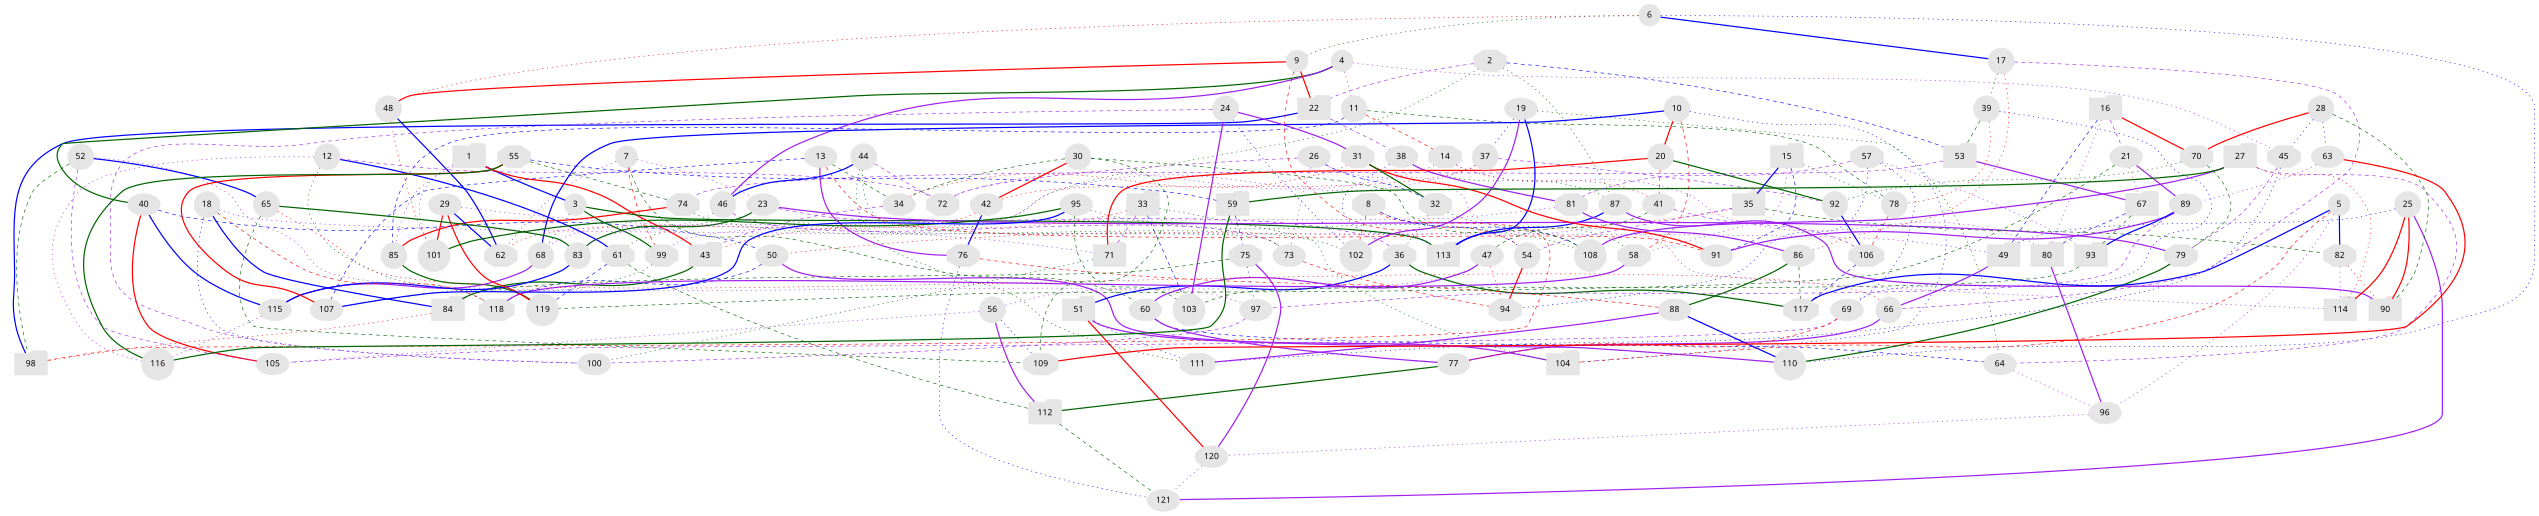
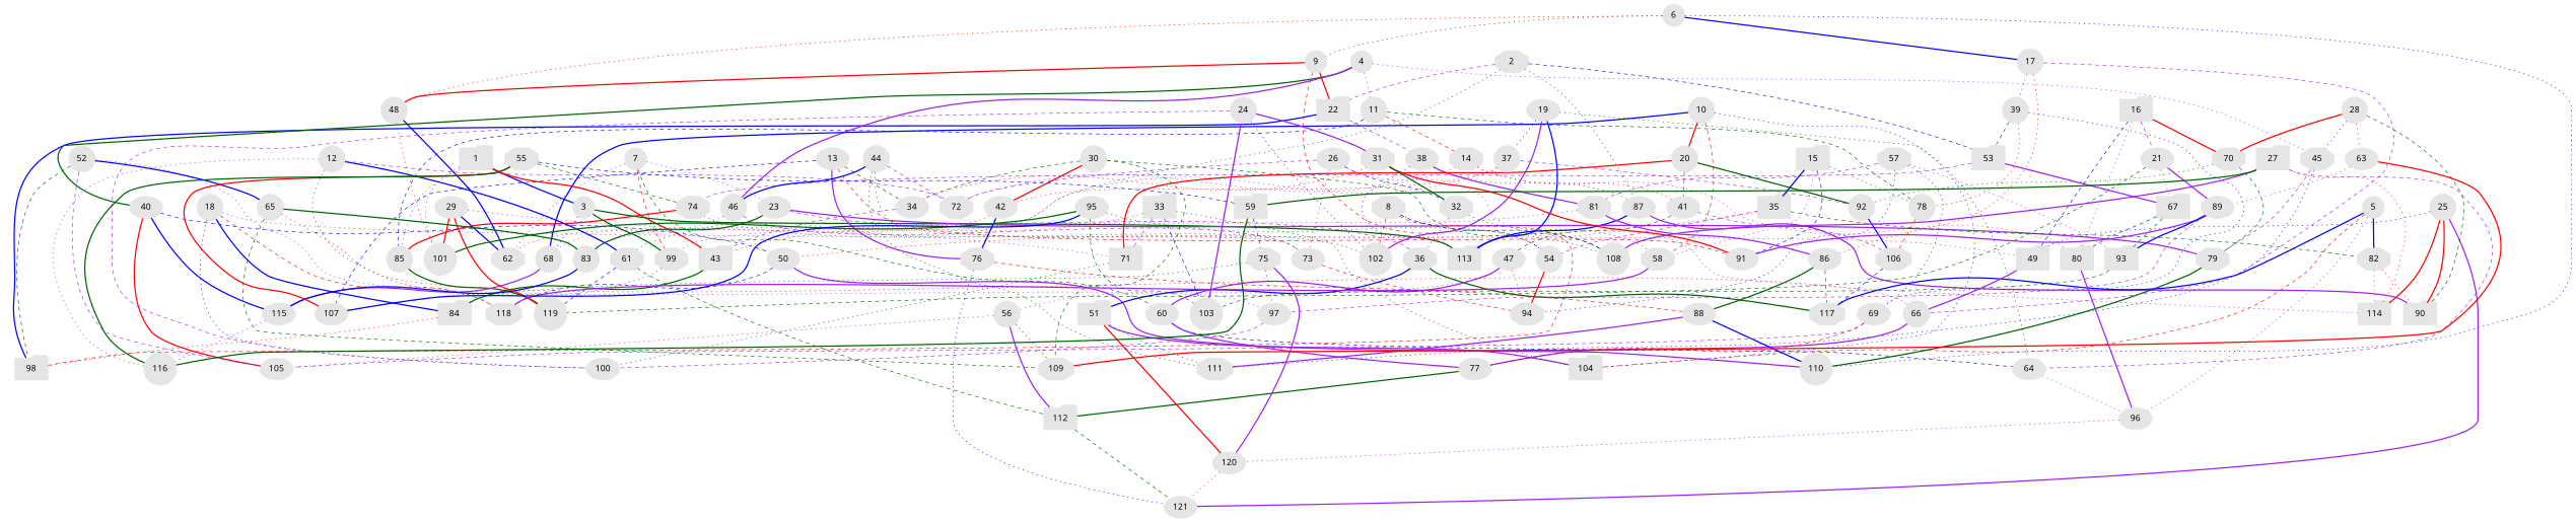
  graph {
    fontname="Noto Sans"
    node [color=gray90 fontname="Noto Sans" shape=circle style=filled]
    edge [color=purple fontname="Noto Sans" style=bold]
    1 [shape=folder]
    3
    43 [shape=folder]
    85
    101
    68
    99 [shape=octagon]
    113 [shape=folder]
    84 [shape=folder]
    119
    2 [shape=octagon]
    22 [shape=folder]
    53 [shape=folder]
    61 [shape=octagon]
    87 [shape=ellipse]
    98 [shape=folder]
    38 [shape=ellipse]
    67 [shape=folder]
    74 [shape=octagon]
    112 [shape=folder]
    90 [shape=folder]
    115 [shape=ellipse]
    107 [shape=ellipse]
    4
    11
    40 [shape=ellipse]
    45 [shape=octagon]
    46
    14 [shape=octagon]
    78
    50 [shape=ellipse]
    105 [shape=ellipse]
    79 [shape=octagon]
    111 [shape=octagon]
    73 [shape=ellipse]
    82 [shape=octagon]
    5
    96 [shape=ellipse]
    104 [shape=folder]
    117 [shape=octagon]
    114 [shape=folder]
    120 [shape=ellipse]
    6
    9
    17
    48
    110
    54
    39
    66
    86 [shape=ellipse]
    62 [shape=octagon]
    7
    23 [shape=ellipse]
    60 [shape=ellipse]
    36 [shape=octagon]
    83
    64 [shape=ellipse]
    77 [shape=ellipse]
    8 [shape=octagon]
    102
    108
    94 [shape=octagon]
    10
    20
    58 [shape=octagon]
    41 [shape=ellipse]
    71 [shape=folder]
    92
    118 [shape=octagon]
    72 [shape=octagon]
    80 [shape=folder]
    106 [shape=octagon]
    12
    116
    13 [shape=ellipse]
    34 [shape=ellipse]
    76 [shape=octagon]
    91 [shape=ellipse]
    121 [shape=ellipse]
    88 [shape=ellipse]
    47 [shape=ellipse]
    15 [shape=folder]
    35 [shape=folder]
    16 [shape=folder]
    21 [shape=ellipse]
    49 [shape=folder]
    70 [shape=octagon]
    89 [shape=ellipse]
    69 [shape=ellipse]
    18
    100 [shape=ellipse]
    19 [shape=ellipse]
    37
    42 [shape=ellipse]
    93 [shape=folder]
    97 [shape=ellipse]
    81 [shape=octagon]
    51 [shape=folder]
    24
    31 [shape=octagon]
    103
    32 [shape=octagon]
    25
    26 [shape=ellipse]
    27 [shape=folder]
    59 [shape=folder]
    75 [shape=octagon]
    28
    63 [shape=ellipse]
    109 [shape=octagon]
    29 [shape=ellipse]
    30
    33 [shape=folder]
    56
    44
    52
    65
    55 [shape=octagon]
    57 [shape=octagon]
    95 [shape=ellipse]
    1 -- 3 [color=blue]
    1 -- 43 [color=red]
    1 -- 85 [style=dotted]
    1 -- 101 [style=dotted]
    3 -- 68 [color=blue style=dotted]
    3 -- 99 [color=darkgreen]
    3 -- 113 [color=darkgreen]
    43 -- 84 [color=darkgreen]
    85 -- 119 [color=darkgreen]
    68 -- 115
    99 -- 107 [color=darkgreen style=dotted]
    84 -- 98 [color=red style=dotted]
    2 -- 22 [style=dashed]
    2 -- 53 [color=blue style=dashed]
    2 -- 61 [color=darkgreen style=dotted]
    2 -- 87 [color=darkgreen style=dotted]
    22 -- 98 [color=blue]
    22 -- 38 [style=dashed]
    53 -- 67
    53 -- 74 [style=dashed]
    61 -- 119 [color=blue style=dashed]
    61 -- 112 [color=darkgreen style=dashed]
    87 -- 113 [color=blue]
    87 -- 90
    38 -- 113 [color=blue style=dotted]
    38 -- 87 [color=darkgreen style=dotted]
    38 -- 81
    67 -- 80 [color=blue style=dashed]
    67 -- 93 [color=darkgreen style=dashed]
    74 -- 85 [color=red]
    74 -- 102 [color=darkgreen style=dotted]
    112 -- 121 [color=darkgreen style=dashed]
    115 -- 116 [style=dotted]
    4 -- 11 [style=dotted]
    4 -- 40 [color=darkgreen]
    4 -- 45 [style=dotted]
    4 -- 46
    11 -- 85 [color=blue style=dashed]
    11 -- 14 [color=red style=dashed]
    11 -- 78 [color=darkgreen style=dashed]
    40 -- 115 [color=blue]
    40 -- 50 [color=blue style=dashed]
    40 -- 105 [color=red]
    45 -- 79 [style=dashed]
    45 -- 111 [color=blue style=dotted]
    46 -- 68 [style=dotted]
    46 -- 73 [style=dashed]
    14 -- 41 [color=red style=dotted]
    14 -- 72 [style=dotted]
    14 -- 80 [style=dotted]
    78 -- 106 [color=red style=dashed]
    50 -- 110
    50 -- 118 [color=blue style=dashed]
    79 -- 110 [color=darkgreen]
    73 -- 94 [color=red style=dashed]
    82 -- 90 [color=red style=dotted]
    82 -- 114 [style=dotted]
    5 -- 82 [color=blue]
    5 -- 96 [style=dotted]
    5 -- 104 [color=red style=dashed]
    5 -- 117 [color=blue]
    96 -- 120 [style=dotted]
    120 -- 121 [style=dotted]
    6 -- 9 [color=darkgreen style=dotted]
    6 -- 17 [color=blue]
    6 -- 48 [color=red style=dotted]
    6 -- 110 [color=blue style=dotted]
    9 -- 22 [color=red]
    9 -- 48 [color=red]
    9 -- 54 [color=red style=dashed]
    17 -- 39 [color=darkgreen style=dotted]
    17 -- 66 [style=dashed]
    17 -- 86 [color=red style=dotted]
    48 -- 101 [color=red style=dotted]
    48 -- 62 [color=blue]
    54 -- 94 [color=red]
    39 -- 53 [color=darkgreen style=dashed]
    39 -- 78 [color=red style=dotted]
    39 -- 69 [color=blue style=dotted]
    66 -- 77
    86 -- 117 [color=darkgreen style=dashed]
    86 -- 88 [color=darkgreen]
    7 -- 99 [color=red style=dashed]
    7 -- 62 [style=dotted]
    7 -- 23 [style=dotted]
    7 -- 60 [color=darkgreen style=dashed]
    23 -- 79
    23 -- 36 [style=dashed]
    23 -- 83 [color=darkgreen]
    60 -- 64 [color=blue style=dashed]
    60 -- 77
    36 -- 117 [color=darkgreen]
    36 -- 51 [color=blue]
    83 -- 115 [color=blue]
    64 -- 96 [style=dotted]
    77 -- 112 [color=darkgreen]
    8 -- 98 [color=red style=dashed]
    8 -- 54 [color=blue style=dotted]
    8 -- 102 [color=red style=dashed]
    8 -- 108 [color=blue style=dashed]
    10 -- 68 [color=blue]
    10 -- 104 [color=blue style=dotted]
    10 -- 20 [color=red]
    10 -- 58 [color=red style=dashed]
    20 -- 41 [color=red style=dashed]
    20 -- 71 [color=red]
    20 -- 92 [color=darkgreen]
    58 -- 118
    41 -- 106 [style=dashed]
    41 -- 47 [color=darkgreen style=dashed]
    71 -- 100 [color=darkgreen style=dotted]
    92 -- 106 [color=blue]
    80 -- 96
    106 -- 117 [color=blue style=dashed]
    12 -- 61 [color=blue]
    12 -- 118 [color=darkgreen style=dotted]
    12 -- 72 [style=dashed]
    12 -- 116 [style=dotted]
    13 -- 107 [color=blue style=dashed]
    13 -- 34 [color=darkgreen style=dashed]
    13 -- 76
    13 -- 91 [color=red style=dashed]
    34 -- 43 [style=dashed]
    76 -- 121 [color=blue style=dotted]
    76 -- 88 [color=red style=dashed]
    88 -- 111
    88 -- 110 [color=blue]
    47 -- 60
    47 -- 94 [color=red style=dotted]
    47 -- 56 [style=dotted]
    15 -- 78 [color=darkgreen style=dotted]
    15 -- 58 [style=dotted]
    15 -- 91 [color=blue style=dashed]
    15 -- 35 [color=blue]
    35 -- 50 [color=red style=dotted]
    35 -- 82 [color=darkgreen style=dashed]
    35 -- 54 [style=dashed]
    16 -- 80 [style=dotted]
    16 -- 21 [style=dashed]
    16 -- 49 [color=blue style=dashed]
    16 -- 70 [color=red]
    21 -- 119 [color=darkgreen style=dashed]
    21 -- 67 [style=dotted]
    21 -- 89
    49 -- 66
    70 -- 79 [color=darkgreen style=dashed]
    70 -- 92 [color=darkgreen style=dotted]
    89 -- 91
    89 -- 93 [color=blue]
    89 -- 97 [style=dashed]
    69 -- 105 [style=dashed]
    69 -- 77 [color=red style=dashed]
    18 -- 84 [color=blue]
    18 -- 118 [color=red style=dashed]
    18 -- 49 [style=dotted]
    18 -- 100 [color=blue style=dotted]
    19 -- 113 [color=blue]
    19 -- 64 [color=darkgreen style=dotted]
    19 -- 102
    19 -- 37 [color=blue style=dotted]
    37 -- 83 [style=dotted]
    37 -- 92 [style=dashed]
    37 -- 42 [color=red style=dotted]
    42 -- 62 [color=red style=dotted]
    42 -- 76 [color=blue]
    93 -- 103 [color=darkgreen style=dashed]
    97 -- 100 [style=dashed]
    81 -- 99 [style=dotted]
    81 -- 86
    51 -- 111 [color=blue style=dotted]
    51 -- 104
    51 -- 120 [color=red]
    24 -- 102 [color=blue style=dotted]
    24 -- 100 [style=dashed]
    24 -- 31
    24 -- 103
    31 -- 34 [color=red style=dotted]
    31 -- 91 [color=red]
    31 -- 32 [color=darkgreen]
    32 -- 36 [color=darkgreen style=dotted]
    32 -- 58 [color=darkgreen style=dotted]
    25 -- 90 [color=red]
    25 -- 114 [color=red]
    25 -- 121
    25 -- 49 [color=blue style=dotted]
    26 -- 73 [style=dotted]
    26 -- 114 [style=dotted]
    26 -- 72 [style=dashed]
    26 -- 32 [color=blue style=dashed]
    27 -- 114 [color=red style=dotted]
    27 -- 64 [style=dashed]
    27 -- 108
    27 -- 59 [color=darkgreen]
    59 -- 116 [color=darkgreen]
    59 -- 75 [color=blue style=dashed]
-   75 -- 84 [color=darkgreen style=dashed]
+   75 -- 84 [color=darkgreen style=dotted]
    75 -- 120
    75 -- 97 [color=blue style=dotted]
    28 -- 90 [color=darkgreen style=dashed]
    28 -- 45 [color=blue style=dotted]
    28 -- 70 [color=red]
-   28 -- 63 [color=blue style=dotted]
+   28 -- 63 [color=red style=dotted]
    63 -- 89 [style=dotted]
    63 -- 109 [color=red]
    29 -- 101 [color=red]
    29 -- 119 [color=red]
    29 -- 62 [color=blue]
    29 -- 71 [style=dotted]
    30 -- 108 [color=darkgreen style=dashed]
    30 -- 34 [color=darkgreen style=dashed]
    30 -- 42 [color=red]
    30 -- 109 [color=darkgreen style=dashed]
    33 -- 43 [color=red style=dotted]
    33 -- 104 [color=darkgreen style=dotted]
    33 -- 71 [style=dashed]
    33 -- 103 [color=blue style=dashed]
    56 -- 112
    56 -- 105 [style=dotted]
    56 -- 109 [color=blue style=dotted]
    44 -- 46 [color=blue]
    44 -- 111 [color=darkgreen style=dotted]
    44 -- 73 [color=darkgreen style=dotted]
    44 -- 72 [style=dashed]
    52 -- 98 [color=darkgreen style=dashed]
    52 -- 105 [style=dashed]
    52 -- 97 [style=dotted]
    52 -- 65 [color=blue]
    65 -- 66 [color=red style=dotted]
    65 -- 83 [color=darkgreen]
    65 -- 109 [color=darkgreen style=dashed]
    55 -- 74 [color=darkgreen style=dashed]
    55 -- 107 [color=red]
    55 -- 116 [color=darkgreen]
    55 -- 59 [color=blue style=dashed]
    57 -- 94 [color=blue style=dotted]
    57 -- 69 [color=blue style=dotted]
    57 -- 93 [style=dotted]
    57 -- 81 [style=dashed]
    95 -- 101 [color=darkgreen]
    95 -- 107 [color=blue]
    95 -- 108 [color=darkgreen style=dotted]
    95 -- 103 [color=darkgreen style=dashed]
  }
